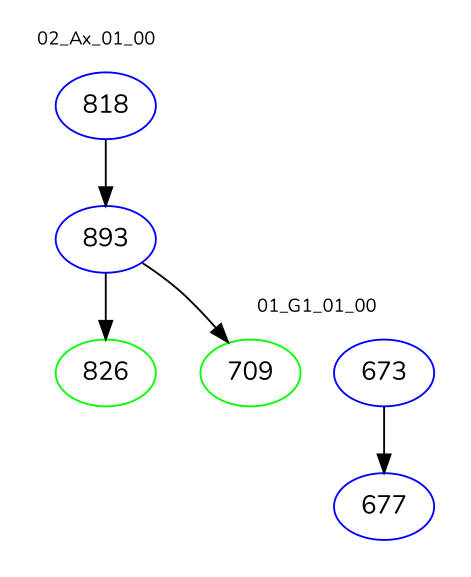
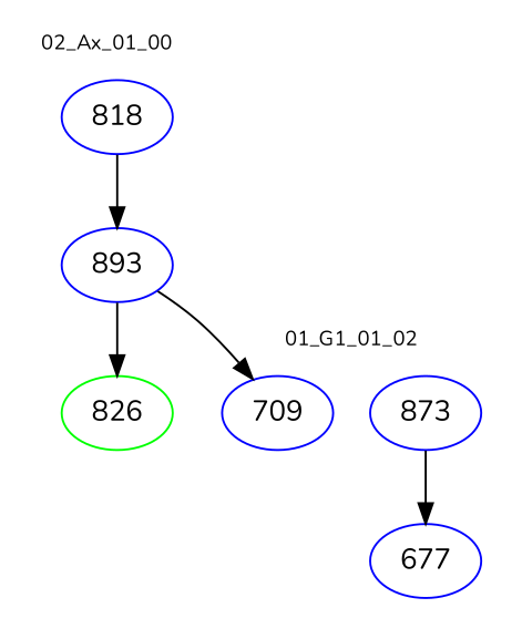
  digraph {
    fontname=Nunito
    node [color=blue fontname=Nunito]
    edge [color=black fontname=Nunito]
    n1 [label=818]
    n2 [color=green label=826]
    n3 [label=893]
-   n4 [label=673]
+   n4 [label=873]
    n5 [label=677]
-   n6 [color=green label=709]
+   n6 [label=709]
    subgraph cluster_1 {
      color=white
      fontsize=10
      label="02_Ax_01_00"
      n1
      n2
      n3
    }
    subgraph cluster_2 {
      color=white
      fontsize=10
-     label="01_G1_01_00"
+     label="01_G1_01_02"
      n4
      n5
      n6
    }
    n1 -> n3
    n3 -> n2
    n3 -> n6
    n4 -> n5
  }
